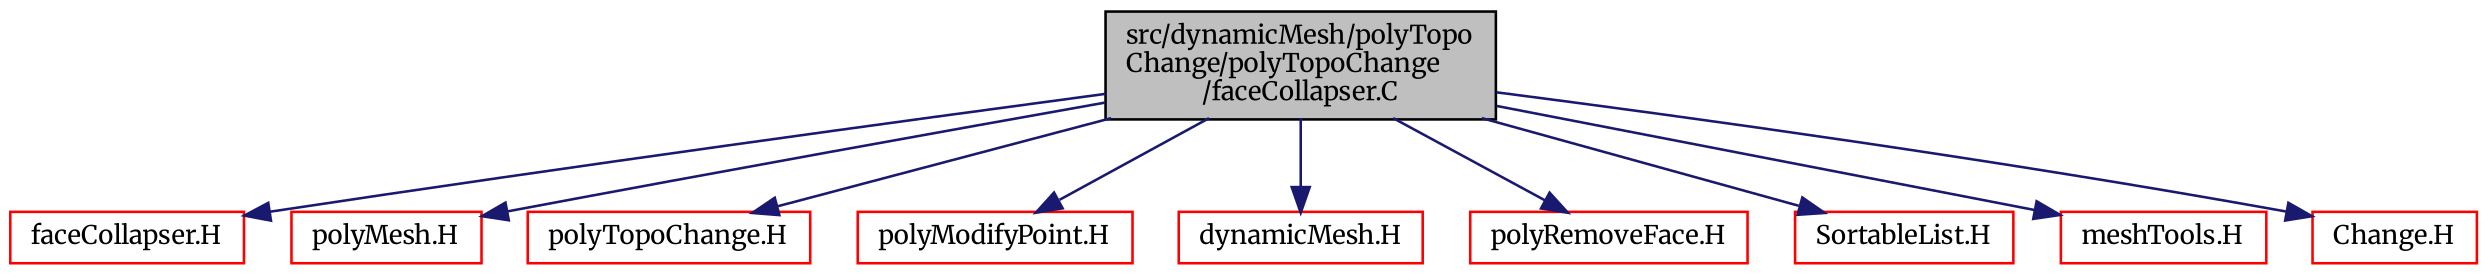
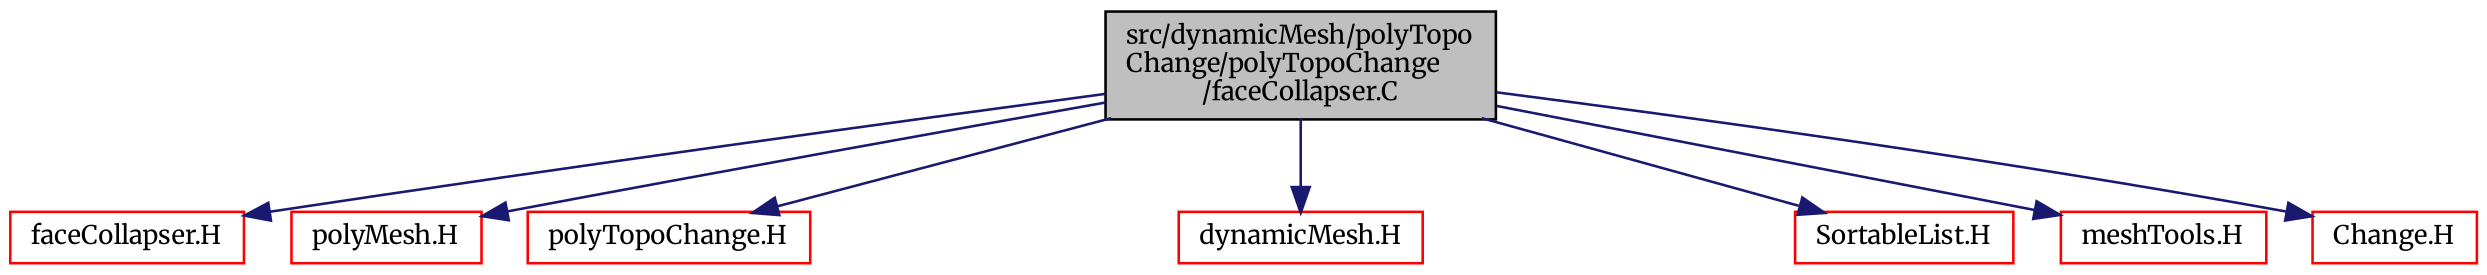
  digraph {
    fontname=Merriweather
    node [color=red fontname=Merriweather fontsize=10 shape=record]
    edge [color=midnightblue fontname=Merriweather fontsize=10 labelfontname=Helvetica labelfontsize=10 style=solid]
    n1 [color=black fillcolor=grey75 fontcolor=black height=0.2 label="src/dynamicMesh/polyTopo\lChange/polyTopoChange\l/faceCollapser.C" style=filled width=0.4]
    n2 [height=0.2 label="faceCollapser.H" width=0.4]
    n3 [height=0.2 label="polyMesh.H" width=0.4]
    n4 [height=0.2 label="polyTopoChange.H" width=0.4]
-   n5 [height=0.2 label="polyModifyPoint.H" width=0.4]
    n6 [height=0.2 label="dynamicMesh.H" width=0.4]
-   n7 [height=0.2 label="polyRemoveFace.H" width=0.4]
    n8 [height=0.2 label="SortableList.H" width=0.4]
    n9 [height=0.2 label="meshTools.H" width=0.4]
    n10 [height=0.2 label="Change.H" width=0.4]
    n1 -> n2
    n1 -> n3
    n1 -> n4
-   n1 -> n5
    n1 -> n6
-   n1 -> n7
    n1 -> n8
    n1 -> n9
    n1 -> n10
  }
